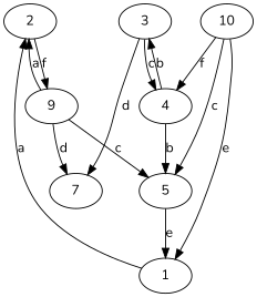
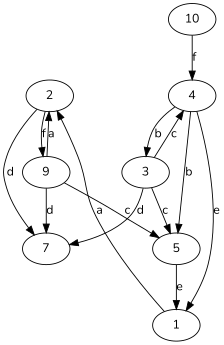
  strict digraph {
    fontname=Nunito
    node [fontname=Nunito]
    edge [fontname=Nunito]
    n1 [label=2]
    7
    9
    5
    3
    4
    n7 [label=1]
    10
+   n1 -> 7 [label=d]
    n1 -> 9 [label=f]
    9 -> n1 [label=a]
    9 -> 7 [label=d]
    9 -> 5 [label=c]
    5 -> n7 [label=e]
    3 -> 7 [label=d]
-   10 -> 5 [label=c]
+   3 -> 5 [label=c]
    3 -> 4 [label=c]
    4 -> 5 [label=b]
    4 -> 3 [label=b]
    n7 -> n1 [label=a]
    10 -> 4 [label=f]
-   10 -> n7 [label=e]
+   4 -> n7 [label=e]
  }
